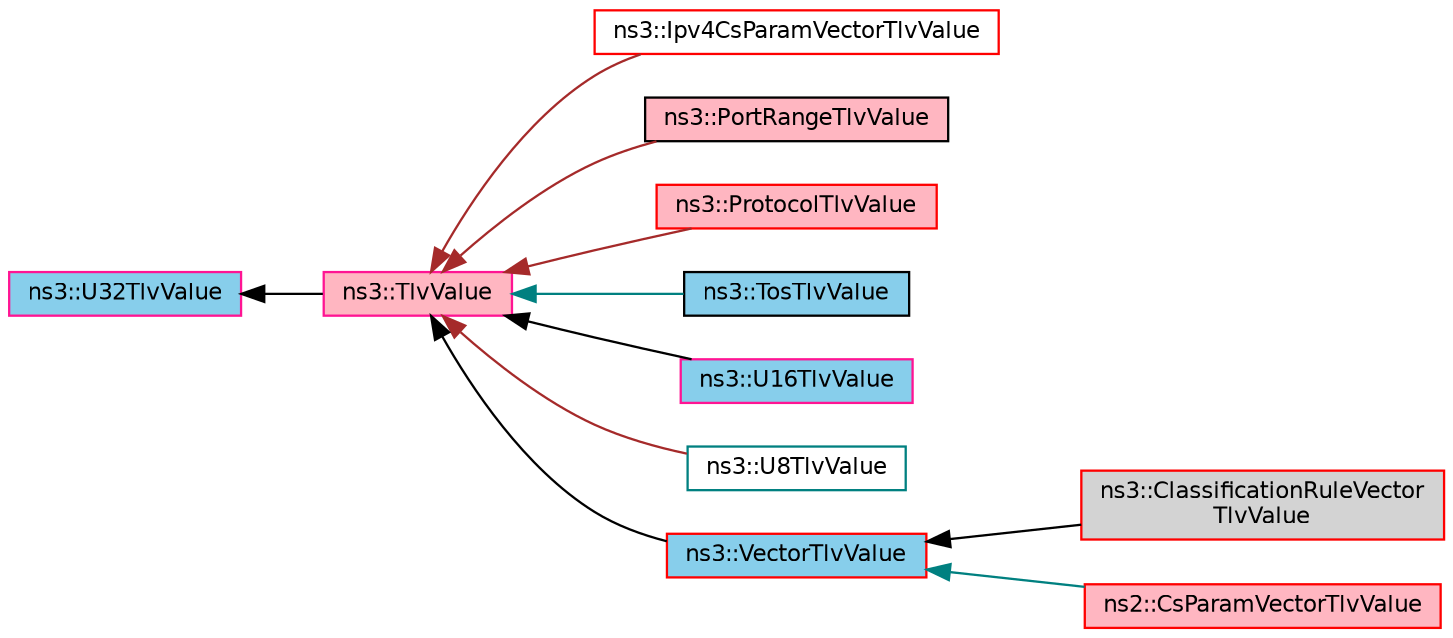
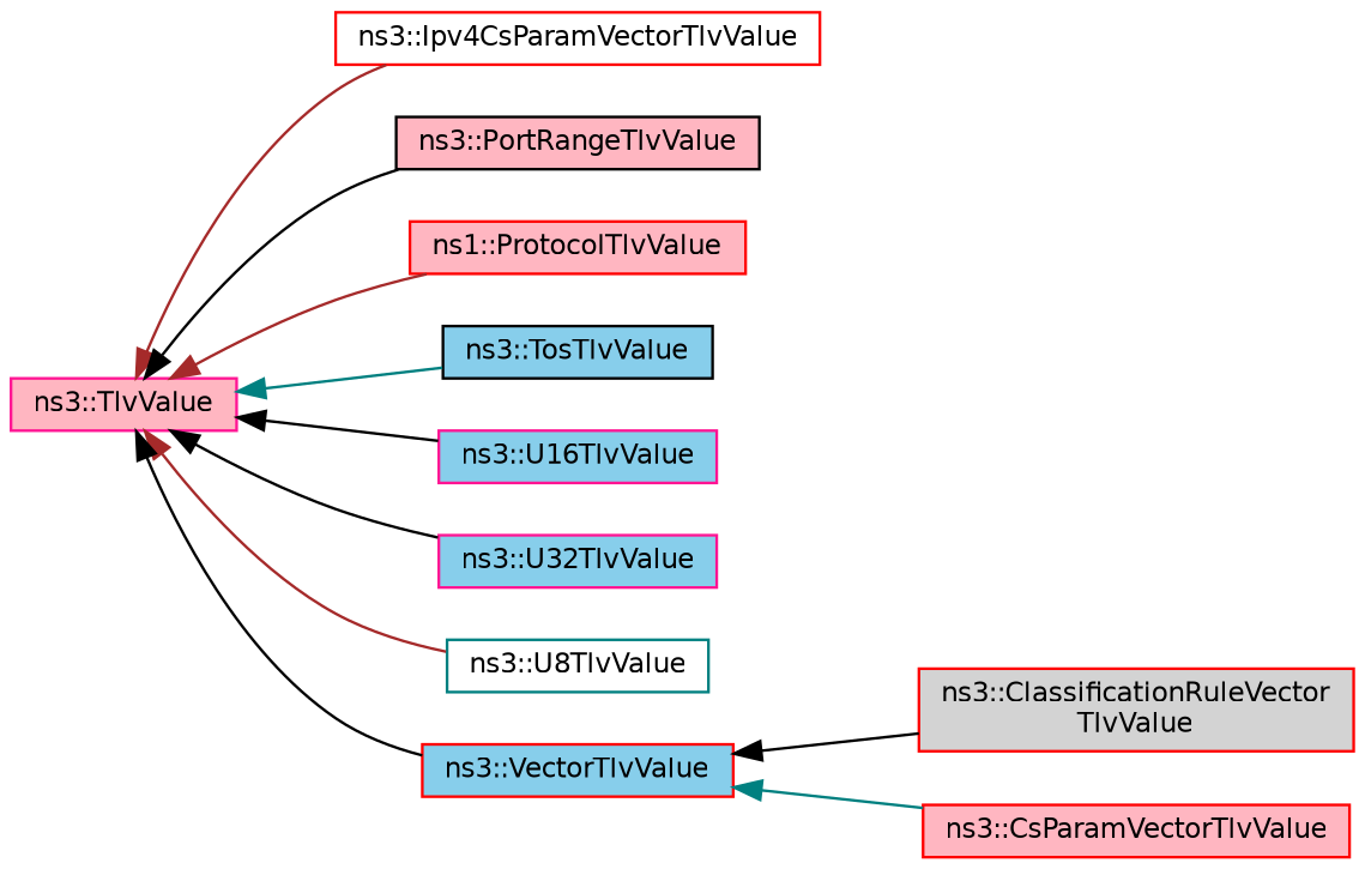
  digraph {
    rankdir=LR
    node [color=red fillcolor=lightpink fontname=Helvetica fontsize=10 shape=record style=filled]
    edge [color=brown dir=back fontname=Helvetica fontsize=10 labelfontname=Helvetica labelfontsize=10 style=solid]
    n1 [color=deeppink fontcolor=black height=0.2 label="ns3::TlvValue" width=0.4]
    n2 [fillcolor=white height=0.2 label="ns3::Ipv4CsParamVectorTlvValue" width=0.4]
    n3 [color=black height=0.2 label="ns3::PortRangeTlvValue" width=0.4]
-   n4 [height=0.2 label="ns3::ProtocolTlvValue" width=0.4]
+   n4 [height=0.2 label="ns1::ProtocolTlvValue" width=0.4]
    n5 [color=black fillcolor=skyblue height=0.2 label="ns3::TosTlvValue" width=0.4]
    n6 [color=deeppink fillcolor=skyblue height=0.2 label="ns3::U16TlvValue" width=0.4]
    n7 [color=deeppink fillcolor=skyblue height=0.2 label="ns3::U32TlvValue" width=0.4]
    n8 [color=teal fillcolor=white height=0.2 label="ns3::U8TlvValue" width=0.4]
    n9 [fillcolor=skyblue height=0.2 label="ns3::VectorTlvValue" width=0.4]
    n10 [fillcolor=lightgrey height=0.2 label="ns3::ClassificationRuleVector\lTlvValue" width=0.4]
-   n11 [height=0.2 label="ns2::CsParamVectorTlvValue" width=0.4]
+   n11 [height=0.2 label="ns3::CsParamVectorTlvValue" width=0.4]
    n1 -> n2
-   n1 -> n3
+   n1 -> n3 [color=black]
    n1 -> n4
    n1 -> n5 [color=teal]
    n1 -> n6 [color=black]
-   n7 -> n1 [color=black]
+   n1 -> n7 [color=black]
    n1 -> n8
    n1 -> n9 [color=black]
    n9 -> n10 [color=black]
    n9 -> n11 [color=teal]
  }
